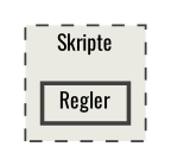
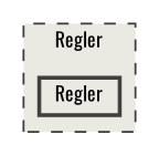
  digraph {
    compound=true
    rankdir=LR
    fontname=Oswald
    n1 [color=grey25 fillcolor="#ebeae2" fontname=Oswald fontsize=10 height=0.2 label=Regler shape=box style="filled,bold" width=0.4]
    subgraph cluster_1 {
      bgcolor="#ebeae2"
      fontsize=10
-     label=Skripte
+     label=Regler
      pencolor=grey25
      style="filled,dashed"
      n1
    }
  }
